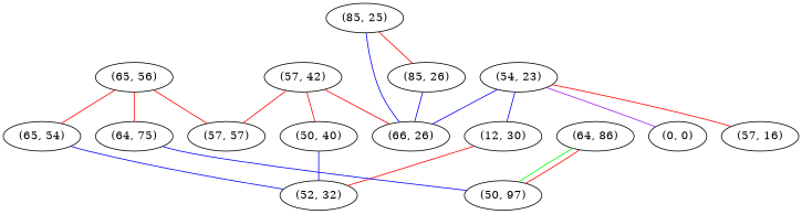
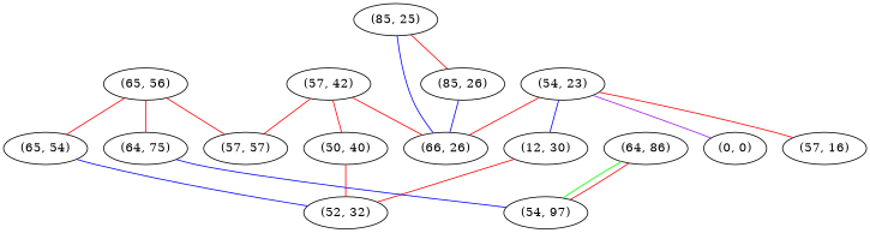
  graph {
    edge [color=red weight=1]
    "(57, 42)"
    "(57, 57)"
    "(50, 40)"
    "(66, 26)"
    "(52, 32)"
    "(54, 23)"
    "(0, 0)"
    "(57, 16)"
    n9 [label="(12, 30)"]
    "(65, 56)"
    "(65, 54)"
    "(64, 75)"
-   "(54, 97)" [label="(50, 97)"]
+   "(54, 97)"
    "(85, 25)"
    "(85, 26)"
    "(64, 86)"
    "(57, 42)" -- "(57, 57)"
    "(57, 42)" -- "(50, 40)"
    "(57, 42)" -- "(66, 26)"
-   "(50, 40)" -- "(52, 32)" [color=blue weight=3]
-   "(54, 23)" -- "(66, 26)" [color=blue weight=3]
+   "(50, 40)" -- "(52, 32)" [weight=3]
+   "(54, 23)" -- "(66, 26)" [weight=3]
    "(54, 23)" -- "(0, 0)" [color=purple weight=4]
    "(54, 23)" -- "(57, 16)"
    "(54, 23)" -- n9 [color=blue weight=3]
    n9 -- "(52, 32)"
    "(65, 56)" -- "(57, 57)"
    "(65, 56)" -- "(65, 54)"
    "(65, 56)" -- "(64, 75)"
    "(65, 54)" -- "(52, 32)" [color=blue weight=3]
    "(64, 75)" -- "(54, 97)" [color=blue weight=3]
    "(85, 25)" -- "(66, 26)" [color=blue weight=3]
    "(85, 25)" -- "(85, 26)"
    "(85, 26)" -- "(66, 26)" [color=blue weight=3]
    "(64, 86)" -- "(54, 97)" [color=green weight=2]
    "(64, 86)" -- "(54, 97)"
  }
